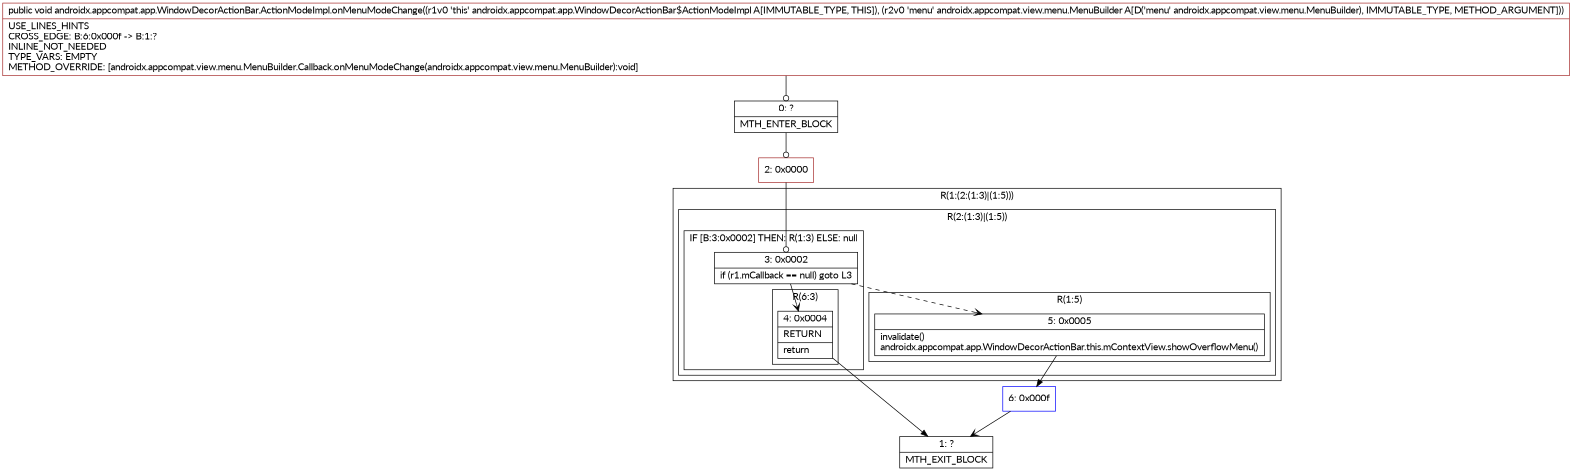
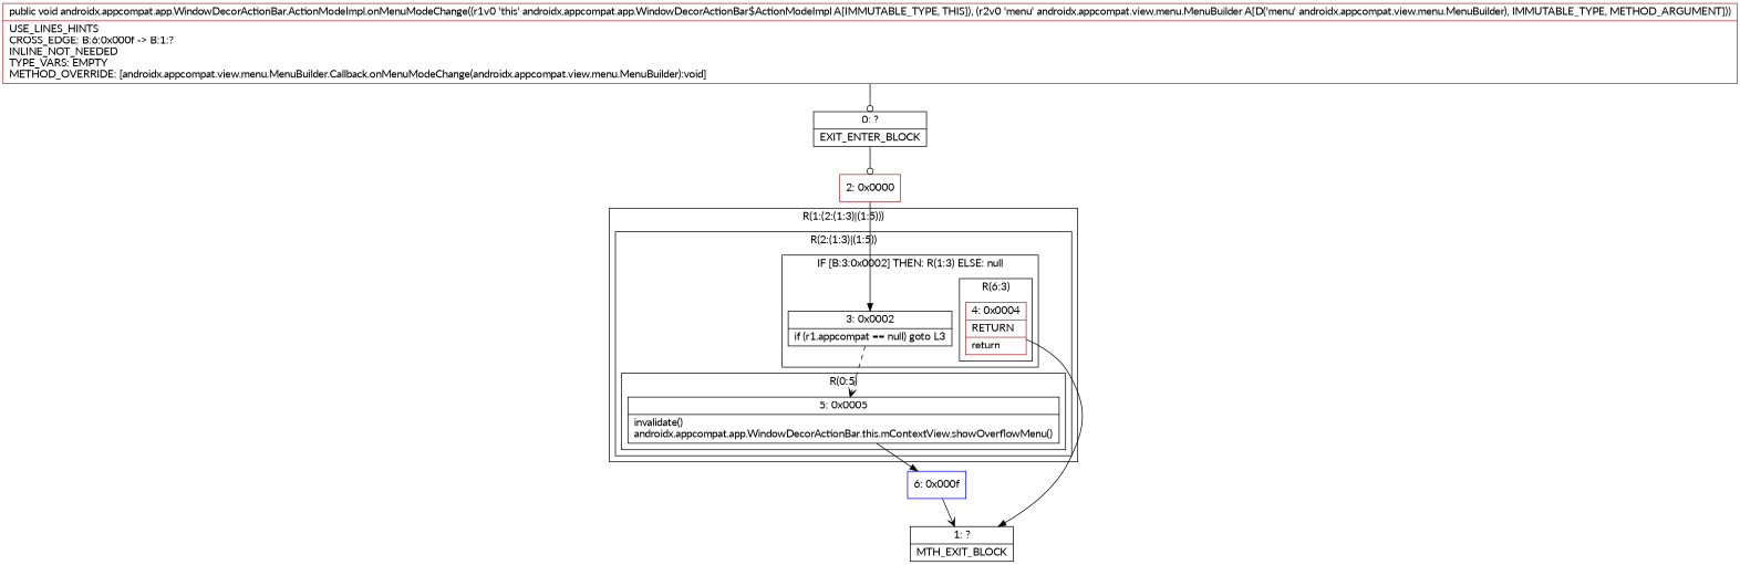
  digraph {
    fontname=Lato
    node [color=black fontname=Lato shape=record]
    edge [arrowhead=normal fontname=Lato]
-   n1 [label="{4\:\ 0x0004|RETURN\l|return\l}"]
-   n2 [label="{3\:\ 0x0002|if (r1.mCallback == null) goto L3\l}"]
+   n1 [color=brown label="{4\:\ 0x0004|RETURN\l|return\l}"]
+   n2 [label="{3\:\ 0x0002|if (r1.appcompat == null) goto L3\l}"]
    n3 [label="{5\:\ 0x0005|invalidate()\landroidx.appcompat.app.WindowDecorActionBar.this.mContextView.showOverflowMenu()\l}"]
    n4 [label="{1\:\ ?|MTH_EXIT_BLOCK\l}"]
    n5 [color=blue label="{6\:\ 0x000f}"]
-   n6 [label="{0\:\ ?|MTH_ENTER_BLOCK\l}"]
+   n6 [label="{0\:\ ?|EXIT_ENTER_BLOCK\l}"]
    n7 [color=brown label="{2\:\ 0x0000}"]
    n8 [color=brown label="{public void androidx.appcompat.app.WindowDecorActionBar.ActionModeImpl.onMenuModeChange((r1v0 'this' androidx.appcompat.app.WindowDecorActionBar$ActionModeImpl A[IMMUTABLE_TYPE, THIS]), (r2v0 'menu' androidx.appcompat.view.menu.MenuBuilder A[D('menu' androidx.appcompat.view.menu.MenuBuilder), IMMUTABLE_TYPE, METHOD_ARGUMENT]))  | USE_LINES_HINTS\lCROSS_EDGE: B:6:0x000f \-\> B:1:?\lINLINE_NOT_NEEDED\lTYPE_VARS: EMPTY\lMETHOD_OVERRIDE: [androidx.appcompat.view.menu.MenuBuilder.Callback.onMenuModeChange(androidx.appcompat.view.menu.MenuBuilder):void]\l}"]
    subgraph cluster_1 {
      label="R(1:(2:(1:3)|(1:5)))"
      subgraph cluster_2 {
        label="R(2:(1:3)|(1:5))"
        subgraph cluster_3 {
          label="IF [B:3:0x0002] THEN: R(1:3) ELSE: null"
          n2
          subgraph cluster_4 {
            label="R(6:3)"
            n1
          }
        }
        subgraph cluster_5 {
-         label="R(1:5)"
+         label="R(0:5)"
          n3
        }
      }
    }
    n1 -> n4
-   n2 -> n1 [arrowhead=vee]
    n2 -> n3 [arrowhead=vee style=dashed]
    n3 -> n5
    n5 -> n4 [arrowhead=vee]
    n6 -> n7 [arrowhead=odot]
-   n7 -> n2 [arrowhead=odot]
+   n7 -> n2
    n8 -> n6 [arrowhead=odot]
  }
